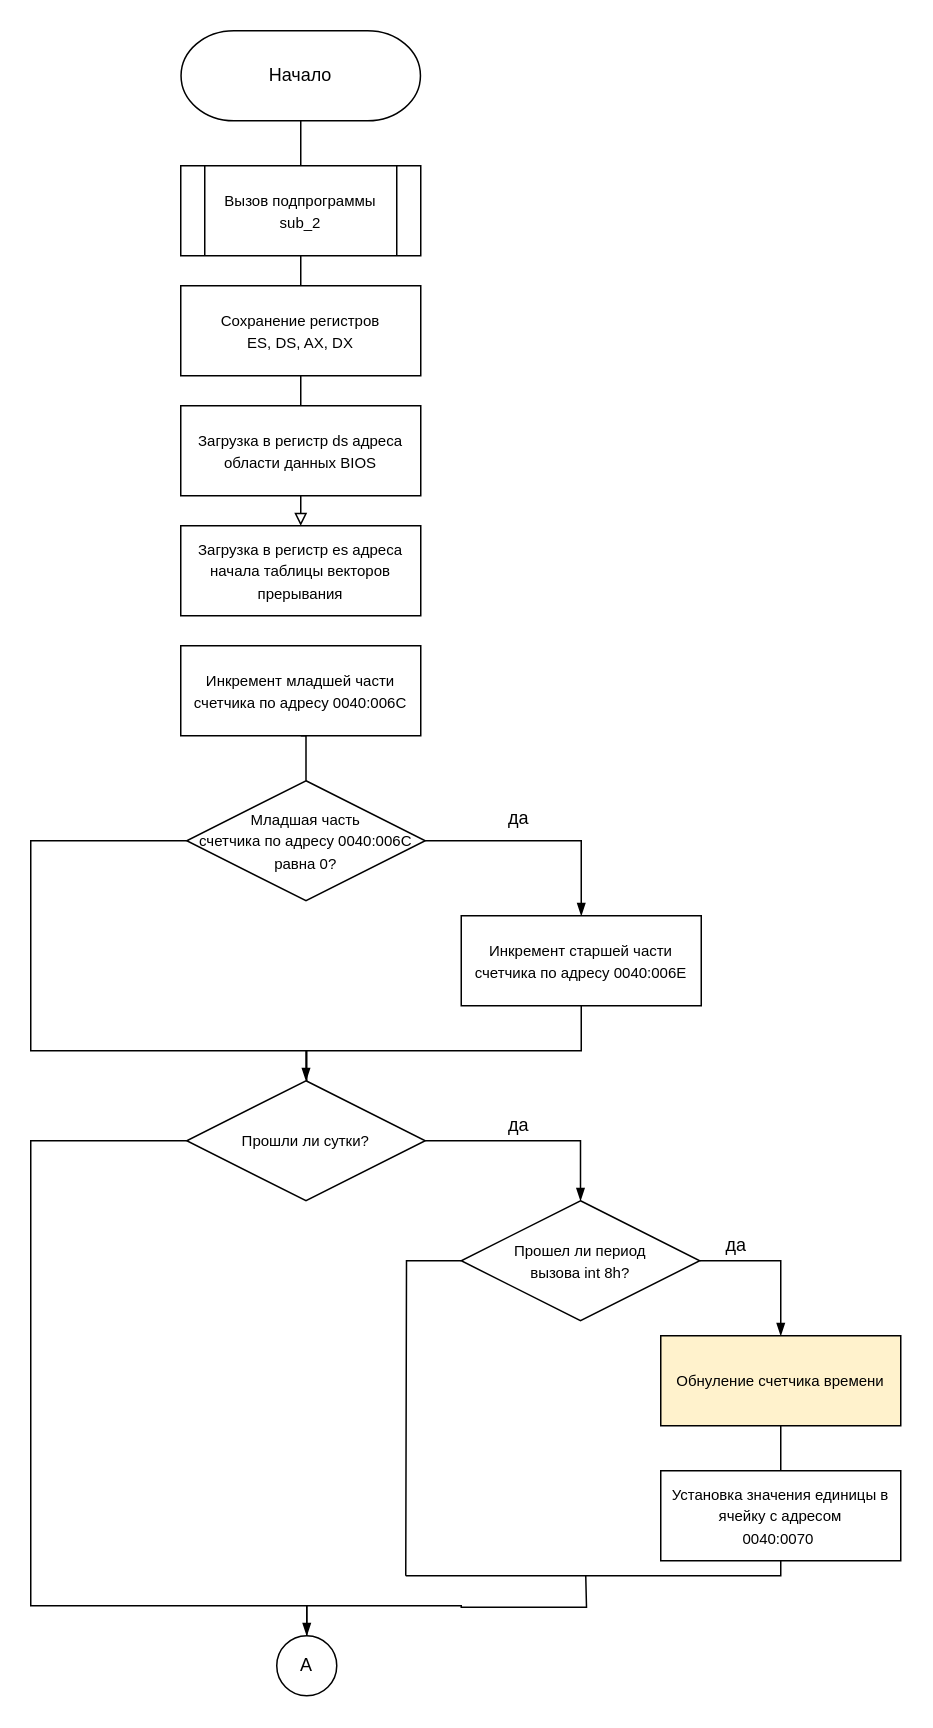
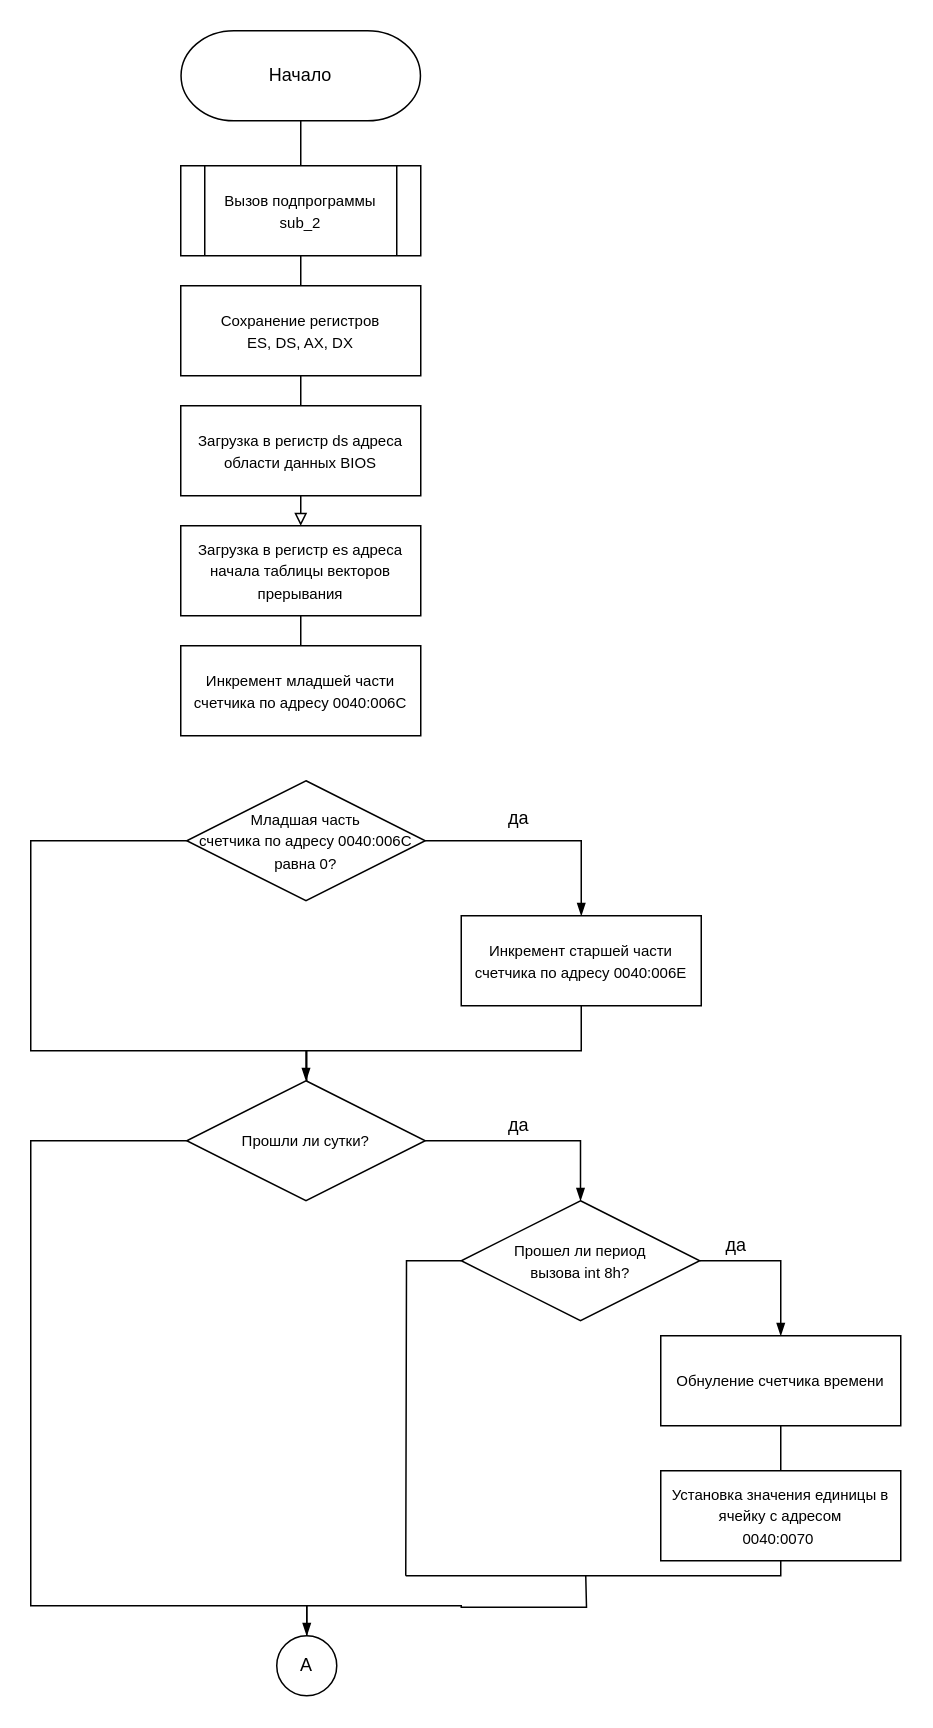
  <mxCell id="0" />
  <mxCell id="1" parent="0" />
  <mxCell id="2" style="edgeStyle=orthogonalEdgeStyle;rounded=0;orthogonalLoop=1;jettySize=auto;html=1;exitX=0.5;exitY=1;exitDx=0;exitDy=0;exitPerimeter=0;entryX=0.5;entryY=0;entryDx=0;entryDy=0;endArrow=none;endFill=0;" parent="1" target="4" edge="1"><mxGeometry relative="1" as="geometry"><mxPoint x="200" y="80" as="sourcePoint" /></mxGeometry></mxCell>
  <mxCell id="3" style="edgeStyle=orthogonalEdgeStyle;rounded=0;orthogonalLoop=1;jettySize=auto;html=1;exitX=0.5;exitY=1;exitDx=0;exitDy=0;entryX=0.5;entryY=0;entryDx=0;entryDy=0;endArrow=none;endFill=0;" parent="1" source="4" target="6" edge="1"><mxGeometry relative="1" as="geometry" /></mxCell>
  <mxCell id="4" value="&lt;font style=&quot;font-size: 10px&quot;&gt;Вызов подпрограммы sub_2&lt;/font&gt;" style="shape=process;whiteSpace=wrap;html=1;backgroundOutline=1;" parent="1" vertex="1"><mxGeometry x="120" y="110" width="160" height="60" as="geometry" /></mxCell>
  <mxCell id="5" style="edgeStyle=orthogonalEdgeStyle;rounded=0;orthogonalLoop=1;jettySize=auto;html=1;exitX=0.5;exitY=1;exitDx=0;exitDy=0;entryX=0.5;entryY=0;entryDx=0;entryDy=0;endArrow=none;endFill=0;" parent="1" source="6" target="8" edge="1"><mxGeometry relative="1" as="geometry" /></mxCell>
  <mxCell id="6" value="&lt;font style=&quot;font-size: 10px&quot;&gt;Сохранение регистров&lt;br&gt;ES, DS, AX, DX&lt;/font&gt;" style="rounded=0;whiteSpace=wrap;html=1;" parent="1" vertex="1"><mxGeometry x="120" y="190" width="160" height="60" as="geometry" /></mxCell>
  <mxCell id="7" style="edgeStyle=orthogonalEdgeStyle;rounded=0;orthogonalLoop=1;jettySize=auto;html=1;exitX=0.5;exitY=1;exitDx=0;exitDy=0;entryX=0.5;entryY=0;entryDx=0;entryDy=0;endArrow=block;endFill=0;" parent="1" source="8" target="10" edge="1"><mxGeometry relative="1" as="geometry" /></mxCell>
  <mxCell id="8" value="&lt;font style=&quot;font-size: 10px&quot;&gt;Загрузка в регистр ds адреса области данных BIOS&lt;/font&gt;" style="rounded=0;whiteSpace=wrap;html=1;" parent="1" vertex="1"><mxGeometry x="120" y="270" width="160" height="60" as="geometry" /></mxCell>
+ <mxCell id="9" style="edgeStyle=orthogonalEdgeStyle;rounded=0;orthogonalLoop=1;jettySize=auto;html=1;exitX=0.5;exitY=1;exitDx=0;exitDy=0;entryX=0.5;entryY=0;entryDx=0;entryDy=0;endArrow=none;endFill=0;" parent="1" source="10" target="12" edge="1"><mxGeometry relative="1" as="geometry" /></mxCell>
  <mxCell id="10" value="&lt;font style=&quot;font-size: 10px&quot;&gt;Загрузка в регистр es адреса начала таблицы векторов прерывания&lt;/font&gt;" style="rounded=0;whiteSpace=wrap;html=1;" parent="1" vertex="1"><mxGeometry x="120" y="350" width="160" height="60" as="geometry" /></mxCell>
- <mxCell id="11" style="edgeStyle=orthogonalEdgeStyle;rounded=0;orthogonalLoop=1;jettySize=auto;html=1;exitX=0.5;exitY=1;exitDx=0;exitDy=0;entryX=0.5;entryY=0;entryDx=0;entryDy=0;endArrow=none;endFill=0;" parent="1" source="12" target="15" edge="1"><mxGeometry relative="1" as="geometry" /></mxCell>
  <mxCell id="12" value="&lt;font style=&quot;font-size: 10px&quot;&gt;Инкремент младшей части счетчика по адресу 0040:006C&lt;/font&gt;" style="rounded=0;whiteSpace=wrap;html=1;" parent="1" vertex="1"><mxGeometry x="120" y="430" width="160" height="60" as="geometry" /></mxCell>
  <mxCell id="13" style="edgeStyle=orthogonalEdgeStyle;rounded=0;orthogonalLoop=1;jettySize=auto;html=1;exitX=1;exitY=0.5;exitDx=0;exitDy=0;entryX=0.5;entryY=0;entryDx=0;entryDy=0;endArrow=blockThin;endFill=1;" parent="1" source="15" target="18" edge="1"><mxGeometry relative="1" as="geometry"><mxPoint x="387" y="680" as="targetPoint" /></mxGeometry></mxCell>
  <mxCell id="14" style="edgeStyle=orthogonalEdgeStyle;rounded=0;orthogonalLoop=1;jettySize=auto;html=1;exitX=0;exitY=0.5;exitDx=0;exitDy=0;entryX=0.5;entryY=0;entryDx=0;entryDy=0;endArrow=blockThin;endFill=1;" parent="1" source="15" edge="1"><mxGeometry relative="1" as="geometry"><mxPoint x="204" y="750" as="targetPoint" /><Array as="points"><mxPoint x="20" y="560" /><mxPoint x="20" y="700" /><mxPoint x="204" y="700" /></Array></mxGeometry></mxCell>
  <mxCell id="15" value="&lt;span style=&quot;font-size: 10px&quot;&gt;Младшая часть&lt;br&gt;счетчика по адресу 0040:006C&lt;br&gt;равна 0?&lt;br&gt;&lt;/span&gt;" style="rhombus;whiteSpace=wrap;html=1;" parent="1" vertex="1"><mxGeometry x="124" y="520" width="159" height="80" as="geometry" /></mxCell>
  <mxCell id="16" style="edgeStyle=orthogonalEdgeStyle;rounded=0;orthogonalLoop=1;jettySize=auto;html=1;entryX=0.5;entryY=0;entryDx=0;entryDy=0;endArrow=blockThin;endFill=1;exitX=0.5;exitY=1;exitDx=0;exitDy=0;" parent="1" source="18" target="21" edge="1"><mxGeometry relative="1" as="geometry"><mxPoint x="387" y="740" as="sourcePoint" /><mxPoint x="204" y="750" as="targetPoint" /><Array as="points"><mxPoint x="387" y="700" /><mxPoint x="204" y="700" /></Array></mxGeometry></mxCell>
  <mxCell id="17" value="да" style="text;html=1;align=center;verticalAlign=middle;resizable=0;points=[];autosize=1;strokeColor=none;" parent="1" vertex="1"><mxGeometry x="330" y="535" width="30" height="20" as="geometry" /></mxCell>
  <mxCell id="18" value="&lt;font style=&quot;font-size: 10px&quot;&gt;Инкремент старшей части счетчика по адресу 0040:006E&lt;/font&gt;" style="rounded=0;whiteSpace=wrap;html=1;" parent="1" vertex="1"><mxGeometry x="307" y="610" width="160" height="60" as="geometry" /></mxCell>
  <mxCell id="19" style="edgeStyle=orthogonalEdgeStyle;rounded=0;orthogonalLoop=1;jettySize=auto;html=1;exitX=1;exitY=0.5;exitDx=0;exitDy=0;entryX=0.5;entryY=0;entryDx=0;entryDy=0;endArrow=blockThin;endFill=1;" parent="1" source="21" target="25" edge="1"><mxGeometry relative="1" as="geometry" /></mxCell>
  <mxCell id="20" style="edgeStyle=orthogonalEdgeStyle;rounded=0;orthogonalLoop=1;jettySize=auto;html=1;exitX=0;exitY=0.5;exitDx=0;exitDy=0;entryX=0.5;entryY=0;entryDx=0;entryDy=0;endArrow=blockThin;endFill=1;" parent="1" source="21" target="32" edge="1"><mxGeometry relative="1" as="geometry"><Array as="points"><mxPoint x="20" y="760" /><mxPoint x="20" y="1070" /><mxPoint x="204" y="1070" /></Array></mxGeometry></mxCell>
  <mxCell id="21" value="&lt;span style=&quot;font-size: 10px&quot;&gt;Прошли ли сутки?&lt;br&gt;&lt;/span&gt;" style="rhombus;whiteSpace=wrap;html=1;" parent="1" vertex="1"><mxGeometry x="124" y="720" width="159" height="80" as="geometry" /></mxCell>
  <mxCell id="22" value="да" style="text;html=1;align=center;verticalAlign=middle;resizable=0;points=[];autosize=1;strokeColor=none;" parent="1" vertex="1"><mxGeometry x="330" y="740" width="30" height="20" as="geometry" /></mxCell>
  <mxCell id="23" style="edgeStyle=orthogonalEdgeStyle;rounded=0;orthogonalLoop=1;jettySize=auto;html=1;exitX=1;exitY=0.5;exitDx=0;exitDy=0;entryX=0.5;entryY=0;entryDx=0;entryDy=0;endArrow=blockThin;endFill=1;" parent="1" source="25" target="27" edge="1"><mxGeometry relative="1" as="geometry" /></mxCell>
  <mxCell id="24" style="edgeStyle=orthogonalEdgeStyle;rounded=0;orthogonalLoop=1;jettySize=auto;html=1;exitX=0;exitY=0.5;exitDx=0;exitDy=0;endArrow=none;endFill=0;" parent="1" source="25" edge="1"><mxGeometry relative="1" as="geometry"><mxPoint x="270" y="1050" as="targetPoint" /></mxGeometry></mxCell>
  <mxCell id="25" value="&lt;span style=&quot;font-size: 10px&quot;&gt;Прошел ли период&lt;br&gt;вызова int 8h?&lt;br&gt;&lt;/span&gt;" style="rhombus;whiteSpace=wrap;html=1;" parent="1" vertex="1"><mxGeometry x="307" y="800" width="159" height="80" as="geometry" /></mxCell>
  <mxCell id="26" style="edgeStyle=orthogonalEdgeStyle;rounded=0;orthogonalLoop=1;jettySize=auto;html=1;exitX=0.5;exitY=1;exitDx=0;exitDy=0;entryX=0.5;entryY=0;entryDx=0;entryDy=0;endArrow=none;endFill=0;" parent="1" source="27" target="30" edge="1"><mxGeometry relative="1" as="geometry" /></mxCell>
- <mxCell id="27" value="&lt;font style=&quot;font-size: 10px&quot;&gt;Обнуление счетчика времени&lt;/font&gt;" style="rounded=0;whiteSpace=wrap;html=1;fillColor=#fff2cc;" parent="1" vertex="1"><mxGeometry x="440" y="890" width="160" height="60" as="geometry" /></mxCell>
+ <mxCell id="27" value="&lt;font style=&quot;font-size: 10px&quot;&gt;Обнуление счетчика времени&lt;/font&gt;" style="rounded=0;whiteSpace=wrap;html=1;" parent="1" vertex="1"><mxGeometry x="440" y="890" width="160" height="60" as="geometry" /></mxCell>
  <mxCell id="28" value="да" style="text;html=1;align=center;verticalAlign=middle;resizable=0;points=[];autosize=1;strokeColor=none;" parent="1" vertex="1"><mxGeometry x="475" y="820" width="30" height="20" as="geometry" /></mxCell>
  <mxCell id="29" style="edgeStyle=orthogonalEdgeStyle;rounded=0;orthogonalLoop=1;jettySize=auto;html=1;exitX=0.5;exitY=1;exitDx=0;exitDy=0;endArrow=none;endFill=0;" parent="1" source="30" edge="1"><mxGeometry relative="1" as="geometry"><mxPoint x="270" y="1050" as="targetPoint" /><Array as="points"><mxPoint x="520" y="1050" /></Array></mxGeometry></mxCell>
  <mxCell id="30" value="&lt;font style=&quot;font-size: 10px&quot;&gt;Установка значения единицы в ячейку с адресом&lt;br&gt;0040:0070&amp;nbsp;&lt;/font&gt;" style="rounded=0;whiteSpace=wrap;html=1;" parent="1" vertex="1"><mxGeometry x="440" y="980" width="160" height="60" as="geometry" /></mxCell>
  <mxCell id="31" style="edgeStyle=orthogonalEdgeStyle;rounded=0;orthogonalLoop=1;jettySize=auto;html=1;exitX=0.5;exitY=0;exitDx=0;exitDy=0;endArrow=none;endFill=0;" parent="1" source="32" edge="1"><mxGeometry relative="1" as="geometry"><mxPoint x="390" y="1050" as="targetPoint" /></mxGeometry></mxCell>
  <mxCell id="32" value="А" style="ellipse;whiteSpace=wrap;html=1;aspect=fixed;" parent="1" vertex="1"><mxGeometry x="184" y="1090" width="40" height="40" as="geometry" /></mxCell>
  <mxCell id="33" value="Начало" style="strokeWidth=1;html=1;shape=stencil(xVVNb4MwDP01HJmAaFV7nFh37GWTdnapC1FDgpysH/9+gYBaSukgl0kc8Hvwnu3YSsBSXUCFQRJJKDFg70GSfCGVXIJRZAPLFA5eRC48uXC1dCHoCjPjsCMQh61Ax2hD6oAnvjOtApcFEjc1y9ZB9Ga/qR+WZkpKK8KV1D3mhrdiwKX9Nzo7sejl1dlc2thFlXUo0SD10GtxGwcEyYe3UzzN6dPDqV9R5/uX0/d8p9jPae3TvfjeLJ7YwY1HYQ/slquJB+Zl16nPr86rmQO7ydWN2LHUImMLyNItZIec1I/cPUyygnq5B0RHl+qI1+zZ3Xw/q79TEFzeKCyW8xWAMvtC3eC3k06Xfk7nEM5ch6QM1G3o6QugHEOrE+4F5D1KnxCrG7g9+8fpLjwqvuvZNIl/LNnnjDOhND7ZBIsP5qxBR4aTpXtF+GRq91wIdzuNLcRAoEHdXdkAvw==);whiteSpace=wrap;" parent="1" vertex="1"><mxGeometry x="85" y="20" width="230" height="60" as="geometry" /></mxCell>
